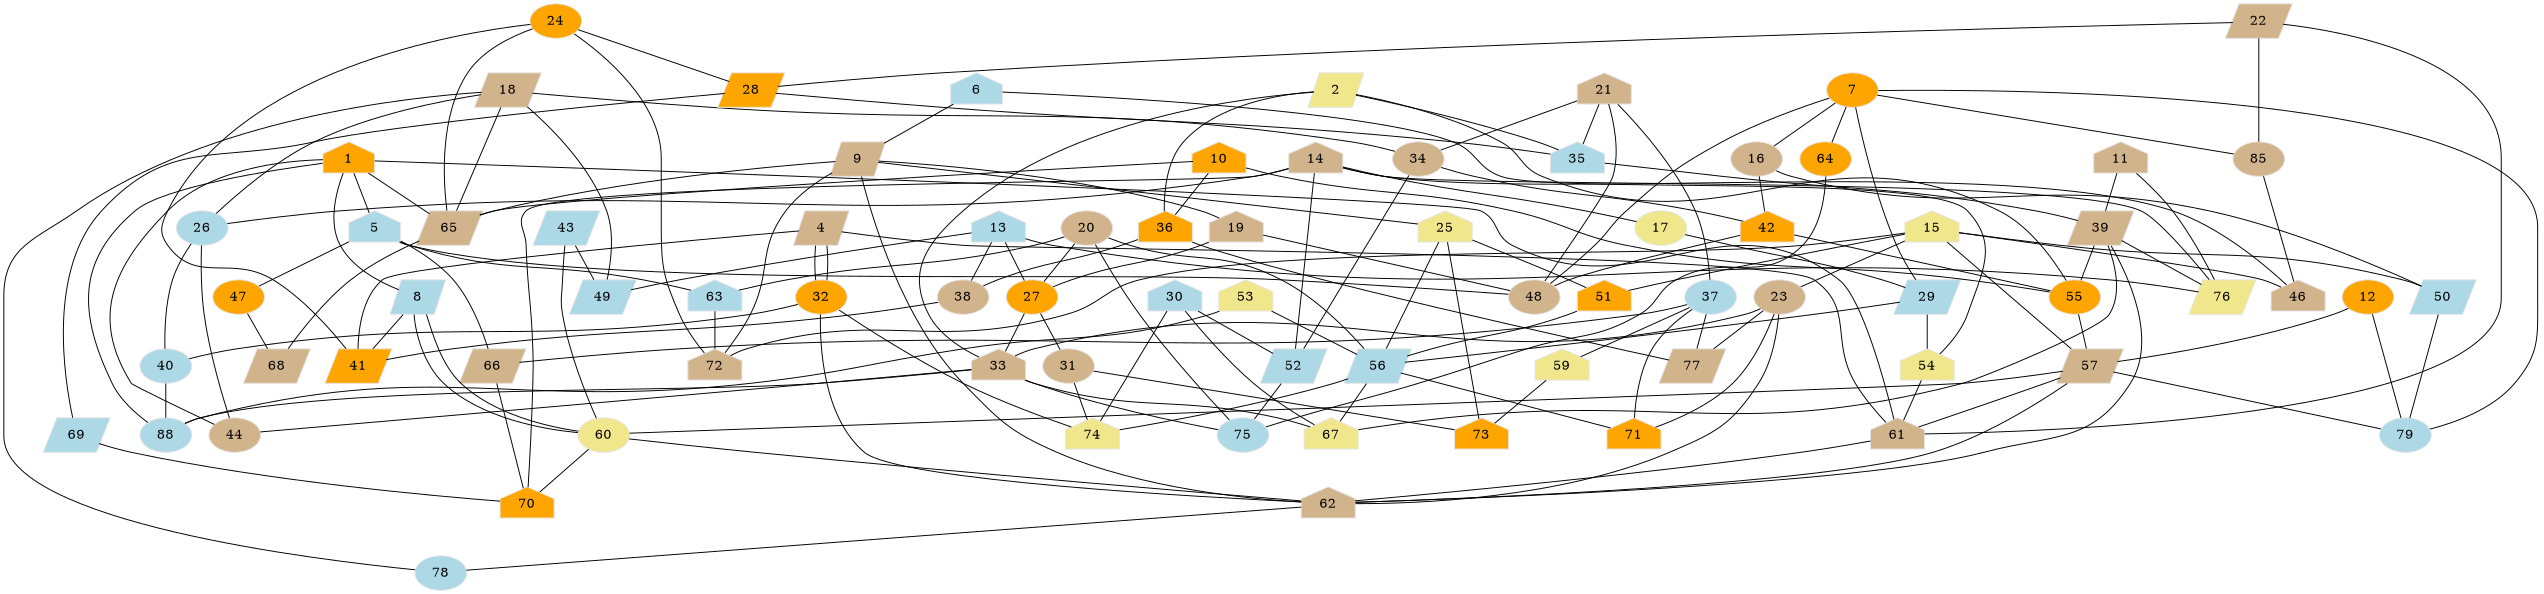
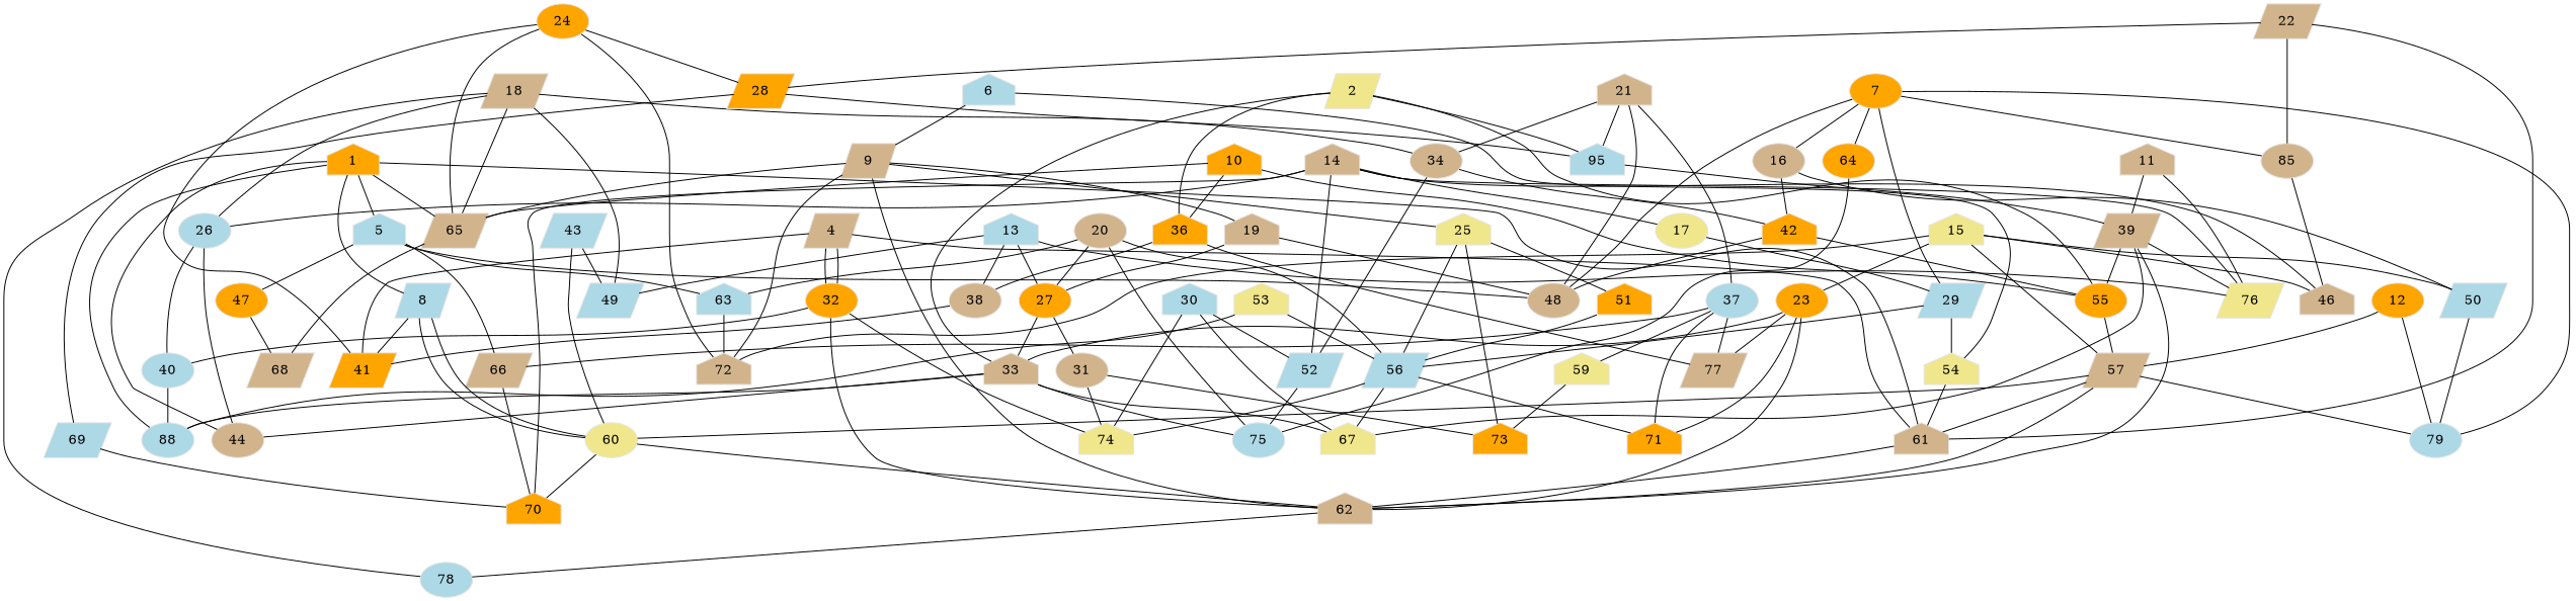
  graph {
    node [color=gray90 fillcolor=tan shape=house style=filled]
    1 [fillcolor=orange]
    5 [fillcolor=lightblue]
    8 [fillcolor=lightblue shape=parallelogram]
    44 [shape=ellipse]
    n5 [fillcolor=lightblue label=88 shape=ellipse]
    61
    65 [shape=parallelogram]
    47 [fillcolor=orange shape=ellipse]
    48 [shape=ellipse]
    63 [fillcolor=lightblue]
    66 [shape=parallelogram]
    41 [fillcolor=orange shape=parallelogram]
    60 [fillcolor=khaki shape=ellipse]
    62
    68 [shape=parallelogram]
    2 [fillcolor=khaki shape=parallelogram]
    33
-   35 [fillcolor=lightblue]
+   35 [fillcolor=lightblue label=95]
    36 [fillcolor=orange]
    55 [fillcolor=orange shape=ellipse]
    75 [fillcolor=lightblue shape=ellipse]
    67 [fillcolor=khaki]
    39 [shape=parallelogram]
    38 [shape=ellipse]
    77 [shape=parallelogram]
    57 [shape=parallelogram]
    17 [fillcolor=khaki shape=ellipse]
    29 [fillcolor=lightblue shape=parallelogram]
    20 [shape=ellipse]
    27 [fillcolor=orange shape=ellipse]
    56 [fillcolor=lightblue shape=parallelogram]
    42 [fillcolor=orange]
    4 [shape=parallelogram]
    32 [fillcolor=orange shape=ellipse]
    40 [fillcolor=lightblue shape=ellipse]
    74 [fillcolor=khaki]
    72
    70 [fillcolor=orange]
    6 [fillcolor=lightblue]
    9 [shape=parallelogram]
    54 [fillcolor=khaki]
    19
    25 [fillcolor=khaki]
    7 [fillcolor=orange shape=ellipse]
    16 [shape=ellipse]
    n46 [label=85 shape=ellipse]
    64 [fillcolor=orange shape=ellipse]
    79 [fillcolor=lightblue shape=ellipse]
    50 [fillcolor=lightblue shape=parallelogram]
    46
    51 [fillcolor=orange]
    73 [fillcolor=orange]
    78 [fillcolor=lightblue shape=ellipse]
    10 [fillcolor=orange]
    11
    76 [fillcolor=khaki shape=parallelogram]
    12 [fillcolor=orange shape=ellipse]
    13 [fillcolor=lightblue]
    49 [fillcolor=lightblue shape=parallelogram]
    31 [shape=ellipse]
    14
    26 [fillcolor=lightblue shape=ellipse]
    52 [fillcolor=lightblue shape=parallelogram]
    15 [fillcolor=khaki]
-   23 [shape=ellipse]
+   23 [fillcolor=orange shape=ellipse]
    71 [fillcolor=orange]
    18 [shape=parallelogram]
    34 [shape=ellipse]
    21
    37 [fillcolor=lightblue shape=ellipse]
    59 [fillcolor=khaki]
    22 [shape=parallelogram]
    28 [fillcolor=orange shape=parallelogram]
    69 [fillcolor=lightblue shape=parallelogram]
    24 [fillcolor=orange shape=ellipse]
    30 [fillcolor=lightblue]
    43 [fillcolor=lightblue shape=parallelogram]
    53 [fillcolor=khaki]
    1 -- 5
    1 -- 8
    1 -- 44
    1 -- n5
    1 -- 61
    1 -- 65
    5 -- 47
    5 -- 48
    5 -- 63
    5 -- 66
    8 -- 41
    8 -- 60
    8 -- 60
    61 -- 62
    65 -- 68
    47 -- 68
    63 -- 72
    66 -- 70
    60 -- 62
    60 -- 70
    62 -- 78
    2 -- 33
    2 -- 35
    2 -- 36
    2 -- 55
    33 -- 44
    33 -- n5
    33 -- 75
    33 -- 67
    35 -- 39
    36 -- 38
    36 -- 77
    55 -- 57
    39 -- 62
    39 -- 55
    39 -- 67
    39 -- 76
    38 -- 41
    57 -- 61
    57 -- 60
    57 -- 62
    57 -- 79
    17 -- 29
    29 -- 56
    29 -- 54
    20 -- 63
    20 -- 75
    20 -- 27
    20 -- 56
    27 -- 33
    27 -- 31
    56 -- 67
    56 -- 74
    56 -- 71
    42 -- 48
    42 -- 55
    4 -- 61
    4 -- 41
    4 -- 32
    4 -- 32
    32 -- 62
    32 -- 40
    32 -- 74
    40 -- n5
    6 -- 9
    6 -- 54
    9 -- 65
    9 -- 62
    9 -- 72
    9 -- 19
    9 -- 25
    54 -- 61
    19 -- 48
    19 -- 27
    25 -- 56
    25 -- 51
    25 -- 73
    7 -- 48
    7 -- 29
    7 -- 16
    7 -- n46
    7 -- 64
    7 -- 79
    16 -- 42
    16 -- 50
    n46 -- 46
    64 -- 75
    50 -- 79
    51 -- 56
    10 -- 65
    10 -- 36
    10 -- 55
    11 -- 39
    11 -- 76
    12 -- 57
    12 -- 79
    13 -- 38
    13 -- 27
    13 -- 76
    13 -- 49
    31 -- 74
    31 -- 73
    14 -- 17
    14 -- 70
    14 -- 46
    14 -- 76
    14 -- 26
    14 -- 52
    26 -- 44
    26 -- 40
    52 -- 75
    15 -- 57
    15 -- 72
    15 -- 50
    15 -- 46
-   15 -- 51
    15 -- 23
    23 -- 62
    23 -- 33
    23 -- 77
    23 -- 71
    18 -- 65
    18 -- 78
    18 -- 49
    18 -- 26
    18 -- 34
    34 -- 42
    34 -- 52
    21 -- 48
    21 -- 35
    21 -- 34
    21 -- 37
    37 -- 66
    37 -- 77
    37 -- 71
    37 -- 59
    59 -- 73
    22 -- 61
    22 -- n46
    22 -- 28
    28 -- 35
    28 -- 69
    69 -- 70
    24 -- 65
    24 -- 41
    24 -- 72
    24 -- 28
    30 -- 67
    30 -- 74
    30 -- 52
    43 -- 60
    43 -- 49
    53 -- n5
    53 -- 56
  }
